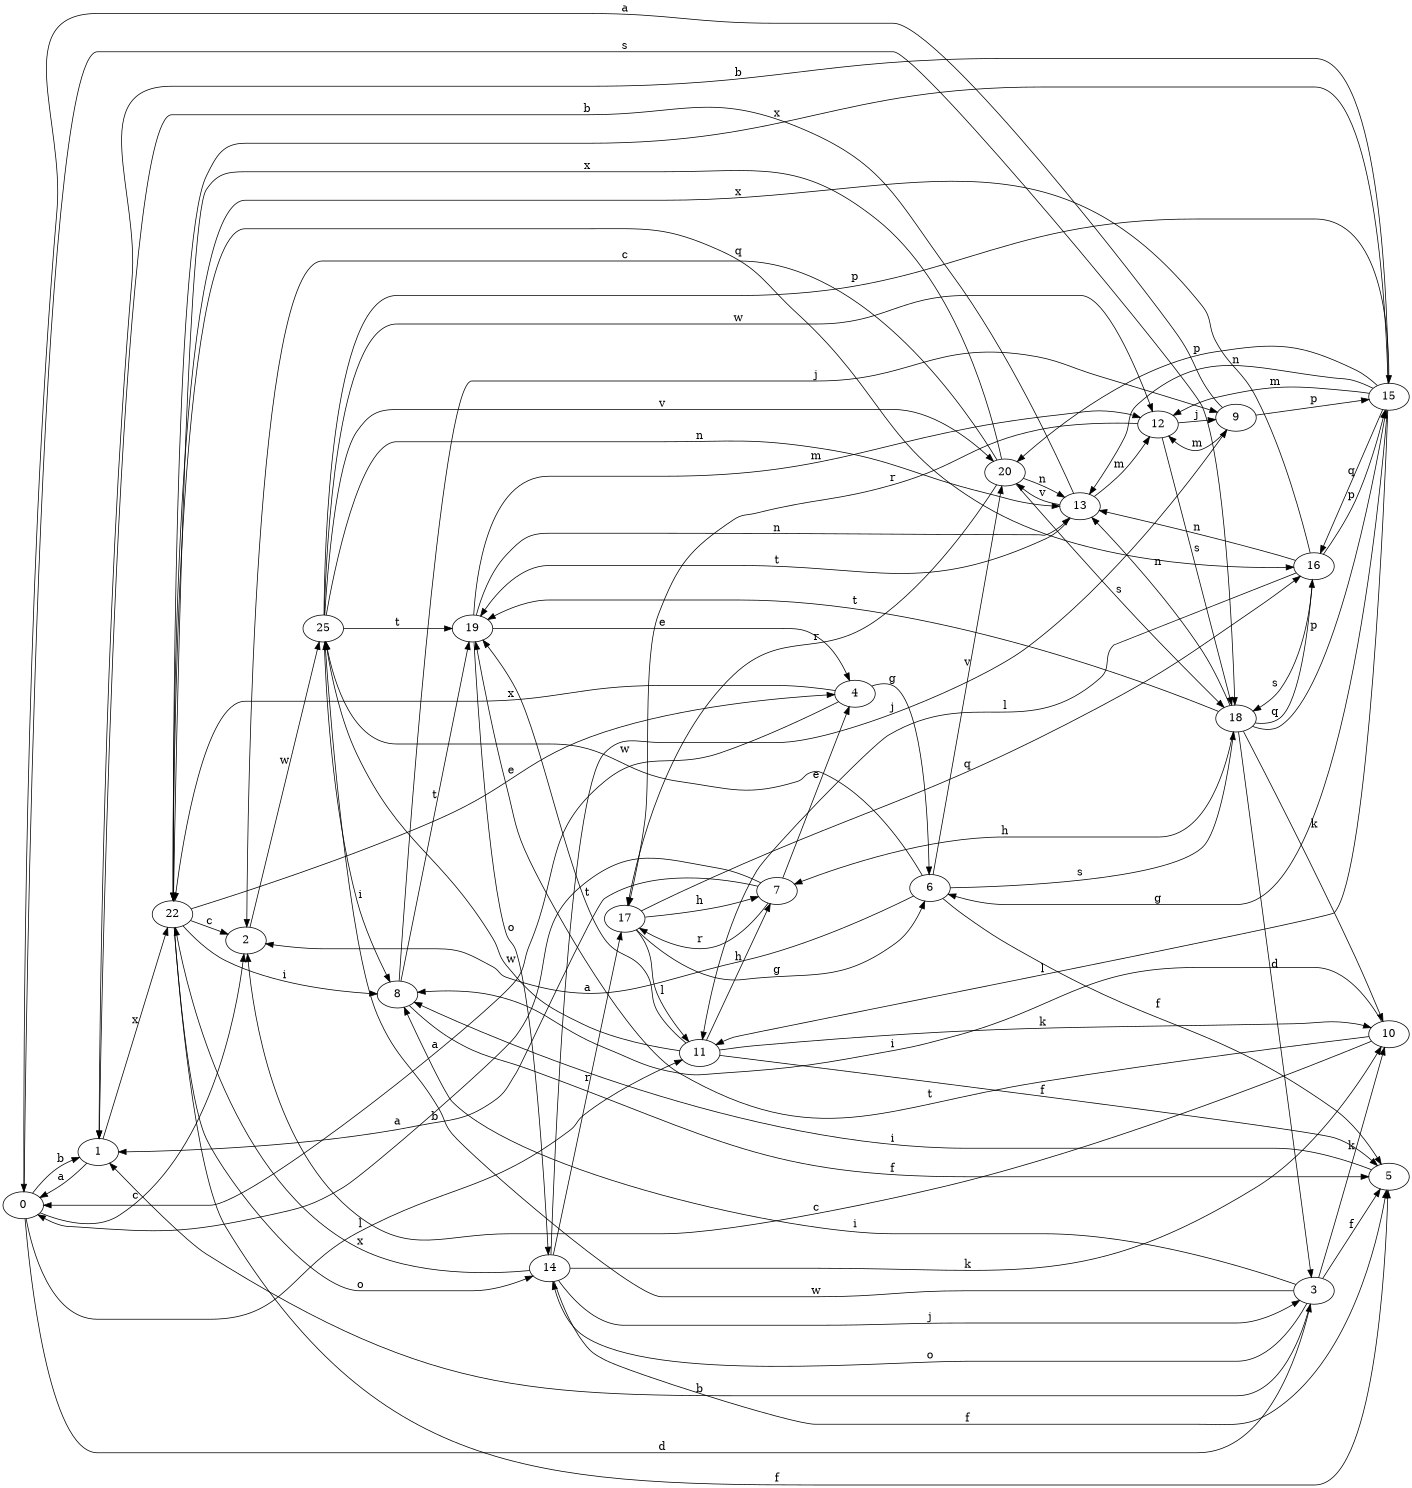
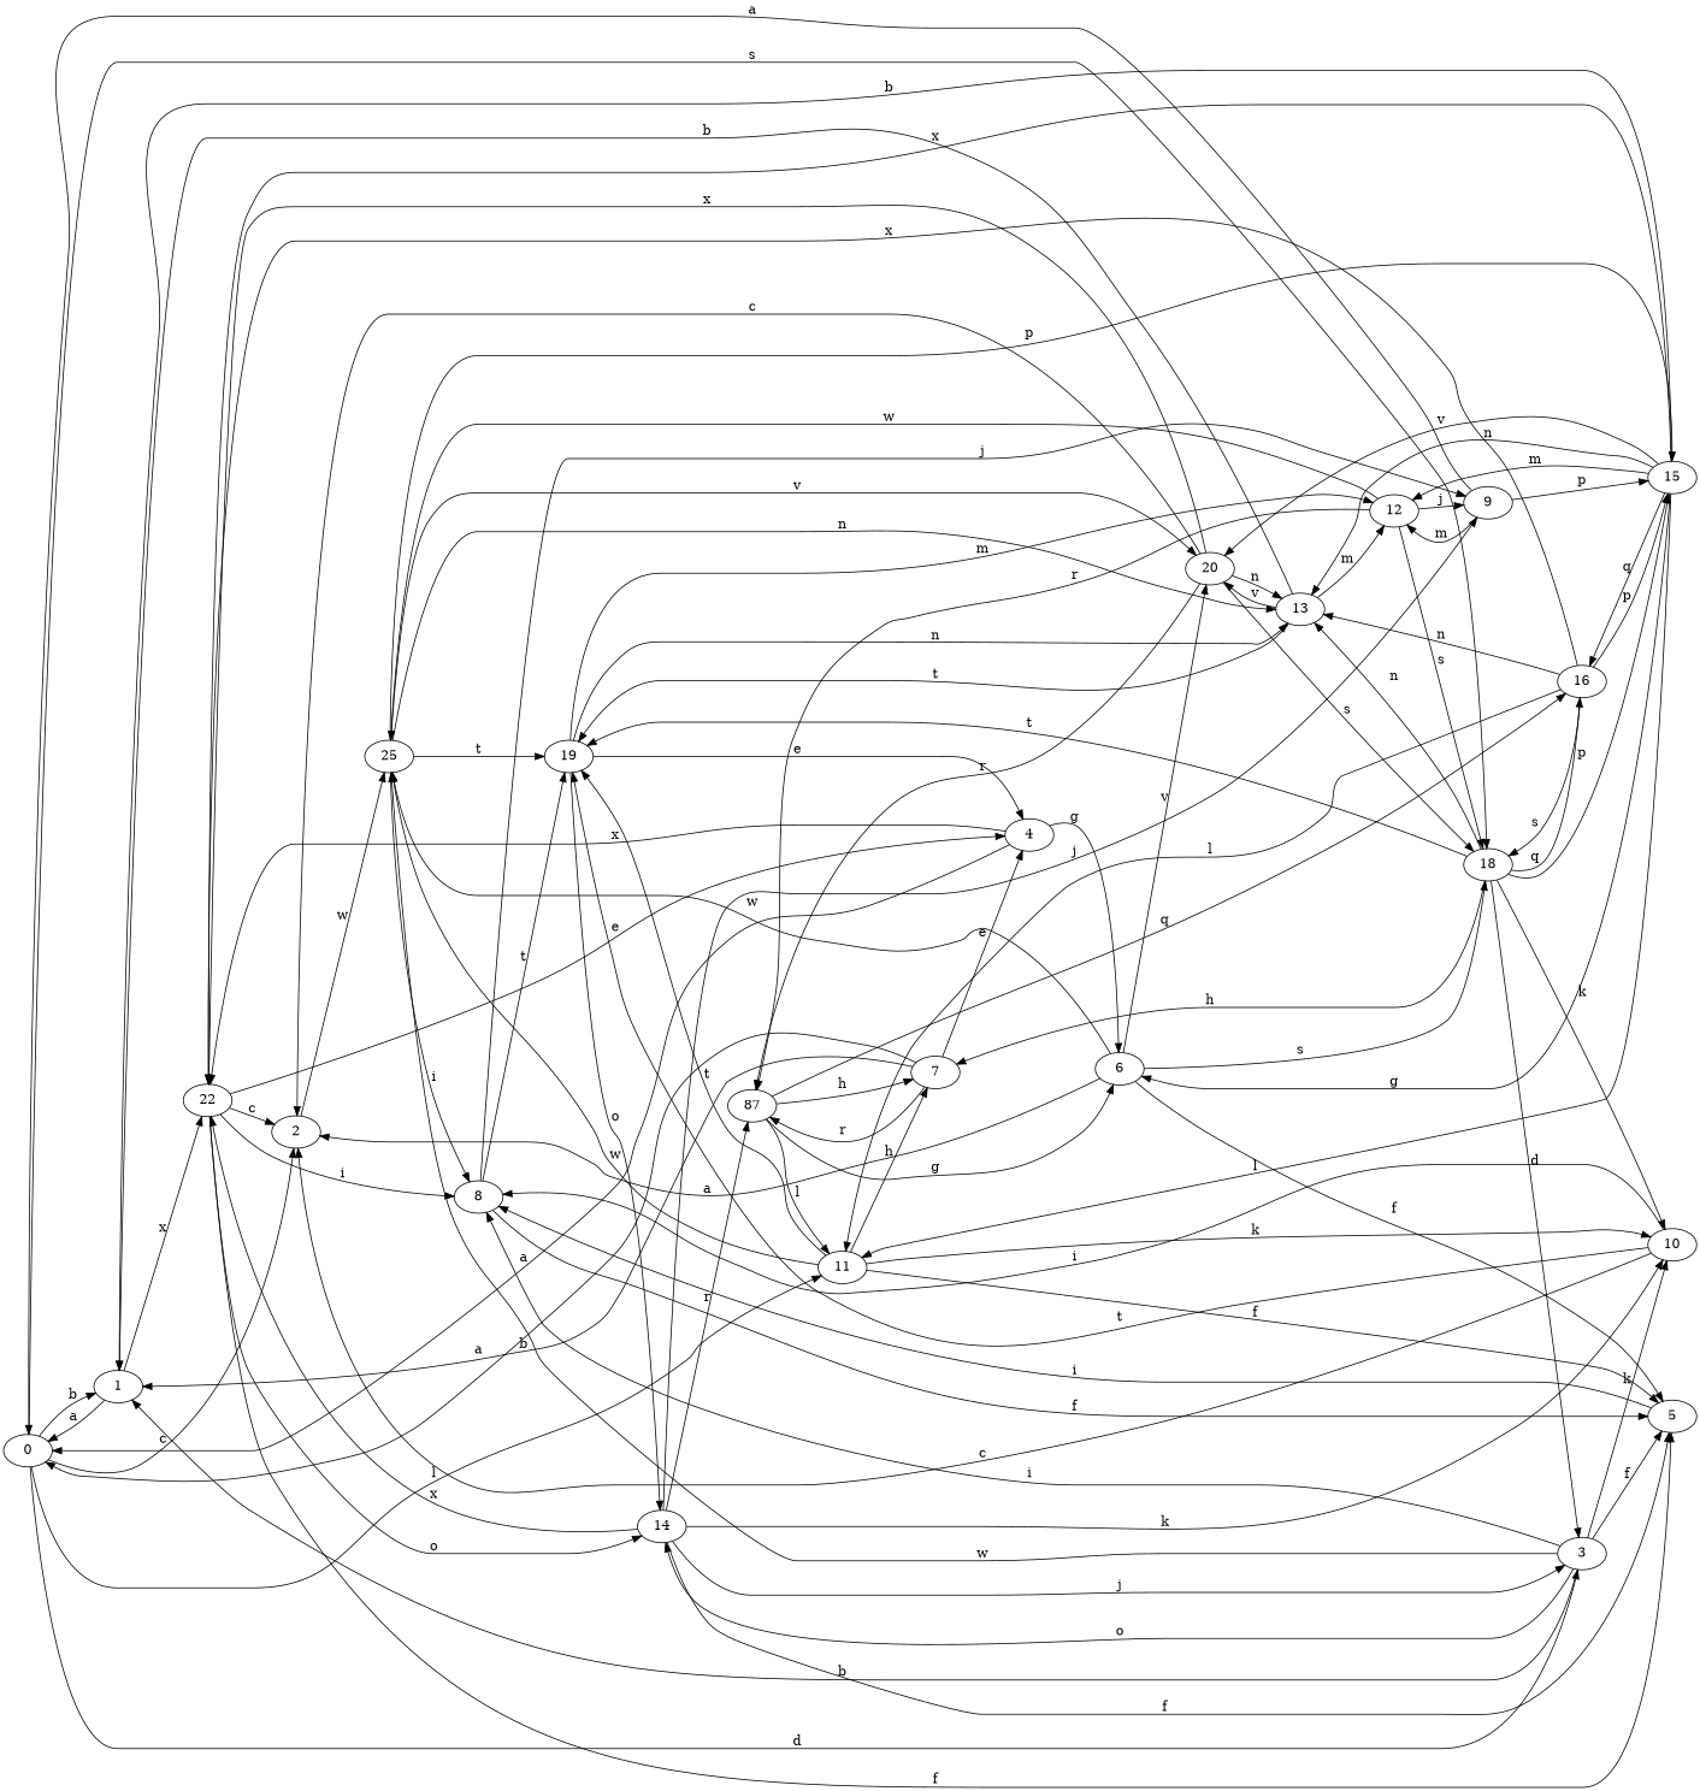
  strict digraph {
    rankdir=LR
    0
    1
    2
    3
    11
    18
    22
    n8 [label=25]
    5
    8
    10
    14
    7
    19
    15
    13
    16
    4
    20
    9
-   17
+   17 [label=87]
    6
    12
    0 -> 1 [label=b]
    0 -> 2 [label=c]
    0 -> 3 [label=d]
    0 -> 11 [label=l]
    0 -> 18 [label=s]
    1 -> 0 [label=a]
    1 -> 22 [label=x]
    2 -> n8 [label=w]
    3 -> 1 [label=b]
    3 -> n8 [label=w]
    3 -> 5 [label=f]
    3 -> 8 [label=i]
    3 -> 10 [label=k]
    3 -> 14 [label=o]
    11 -> n8 [label=w]
    11 -> 5 [label=f]
    11 -> 10 [label=k]
    11 -> 7 [label=h]
    11 -> 19 [label=t]
    18 -> 3 [label=d]
    18 -> 10 [label=k]
    18 -> 7 [label=h]
    18 -> 19 [label=t]
    18 -> 15 [label=p]
    18 -> 13 [label=n]
    18 -> 16 [label=q]
    22 -> 2 [label=c]
    22 -> 5 [label=f]
    22 -> 8 [label=i]
    22 -> 14 [label=o]
-   22 -> 16 [label=q]
    22 -> 4 [label=e]
    n8 -> 8 [label=i]
    n8 -> 19 [label=t]
    n8 -> 15 [label=p]
    n8 -> 13 [label=n]
    n8 -> 20 [label=v]
    5 -> 8 [label=i]
    8 -> 5 [label=f]
    8 -> 19 [label=t]
    8 -> 9 [label=j]
    10 -> 2 [label=c]
    10 -> 8 [label=i]
    10 -> 19 [label=t]
    14 -> 3 [label=j]
    14 -> 22 [label=x]
    14 -> 5 [label=f]
    14 -> 10 [label=k]
    14 -> 9 [label=j]
    14 -> 17 [label=r]
    7 -> 0 [label=a]
    7 -> 1 [label=b]
    7 -> 4 [label=e]
    7 -> 17 [label=r]
    19 -> 14 [label=o]
    19 -> 13 [label=n]
    19 -> 4 [label=e]
    19 -> 12 [label=m]
    15 -> 1 [label=b]
    15 -> 11 [label=l]
    15 -> 22 [label=x]
    15 -> 13 [label=n]
    15 -> 16 [label=q]
-   15 -> 20 [label=p]
+   15 -> 20 [label=v]
    15 -> 6 [label=g]
    15 -> 12 [label=m]
    13 -> 1 [label=b]
    13 -> 19 [label=t]
    13 -> 20 [label=v]
    13 -> 12 [label=m]
    16 -> 11 [label=l]
    16 -> 18 [label=s]
    16 -> 22 [label=x]
    16 -> 15 [label=p]
    16 -> 13 [label=n]
    4 -> 0 [label=a]
    4 -> 22 [label=x]
    4 -> 6 [label=g]
    20 -> 2 [label=c]
    20 -> 18 [label=s]
    20 -> 22 [label=x]
    20 -> 13 [label=n]
    20 -> 17 [label=r]
    9 -> 0 [label=a]
    9 -> 15 [label=p]
    9 -> 12 [label=m]
    17 -> 11 [label=l]
    17 -> 7 [label=h]
    17 -> 16 [label=q]
    17 -> 6 [label=g]
    6 -> 2 [label=a]
    6 -> 18 [label=s]
    6 -> n8 [label=w]
    6 -> 5 [label=f]
    6 -> 20 [label=v]
    12 -> 18 [label=s]
-   n8 -> 12 [label=w]
+   12 -> n8 [label=w]
    12 -> 9 [label=j]
    12 -> 17 [label=r]
  }
